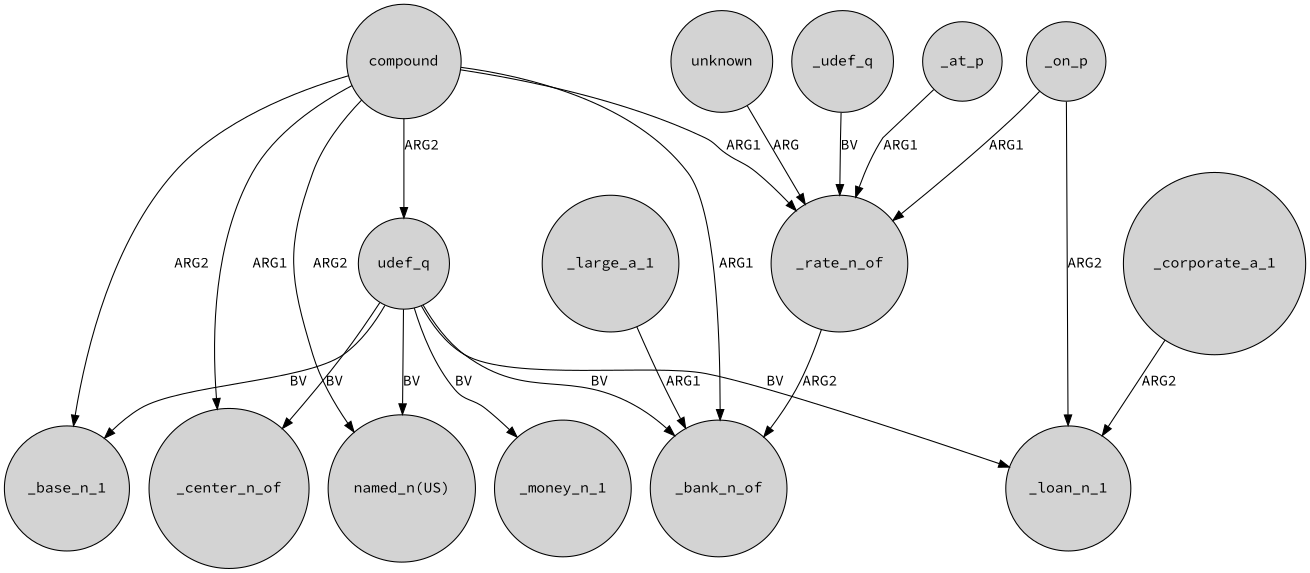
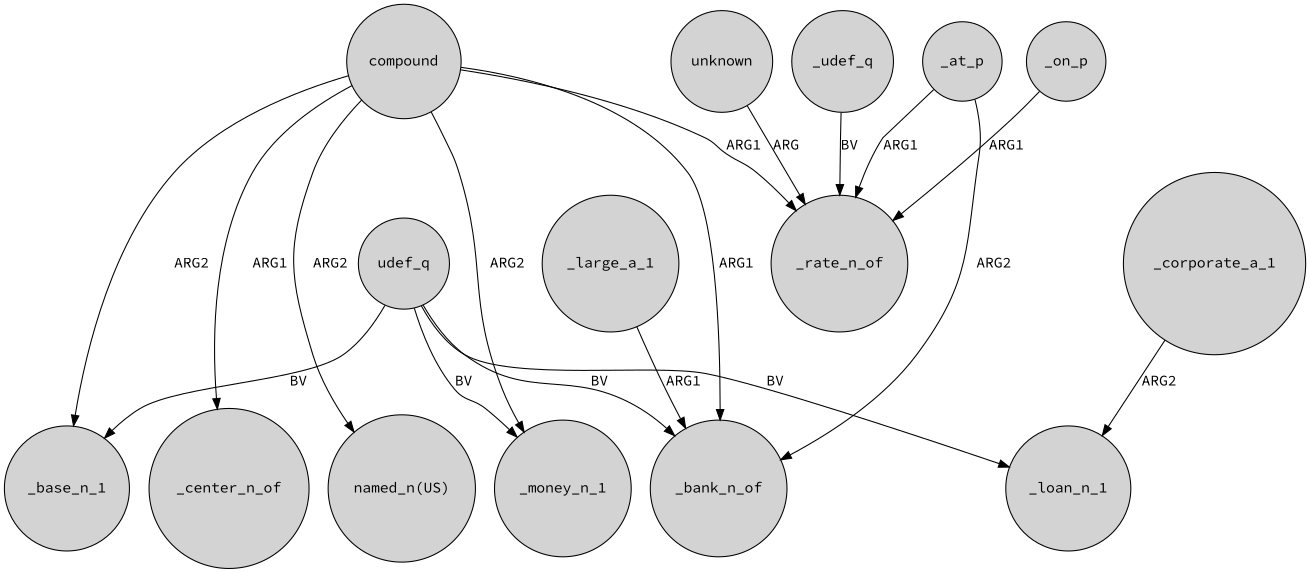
  digraph {
    fontname="Source Code Pro"
    node [fontname="Source Code Pro" shape=circle style=filled]
    edge [fontname="Source Code Pro"]
    udef_q
    _money_n_1
    "named_n(US)"
    _loan_n_1
    _bank_n_of
    _base_n_1
    _center_n_of
    _at_p
    _rate_n_of
    _on_p
    compound
    _large_a_1
    unknown
    n14 [label=_udef_q]
    _corporate_a_1
    udef_q -> _money_n_1 [label=BV]
-   udef_q -> "named_n(US)" [label=BV]
    udef_q -> _loan_n_1 [label=BV]
    udef_q -> _bank_n_of [label=BV]
    udef_q -> _base_n_1 [label=BV]
-   udef_q -> _center_n_of [label=BV]
-   _rate_n_of -> _bank_n_of [label=ARG2]
+   _at_p -> _bank_n_of [label=ARG2]
    _at_p -> _rate_n_of [label=ARG1]
-   _on_p -> _loan_n_1 [label=ARG2]
    _on_p -> _rate_n_of [label=ARG1]
-   compound -> udef_q [label=ARG2]
+   compound -> _money_n_1 [label=ARG2]
    compound -> "named_n(US)" [label=ARG2]
    compound -> _bank_n_of [label=ARG1]
    compound -> _base_n_1 [label=ARG2]
    compound -> _center_n_of [label=ARG1]
    compound -> _rate_n_of [label=ARG1]
    _large_a_1 -> _bank_n_of [label=ARG1]
    unknown -> _rate_n_of [label=ARG]
    n14 -> _rate_n_of [label=BV]
    _corporate_a_1 -> _loan_n_1 [label=ARG2]
  }
